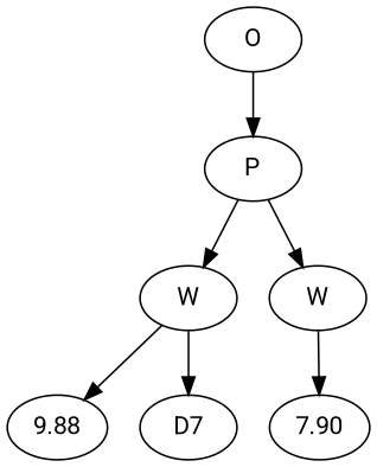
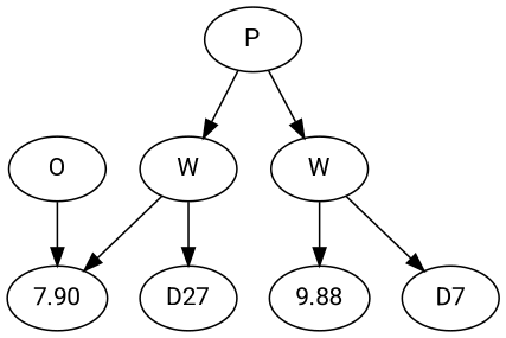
  digraph {
    fontname=Roboto
    node [fontname=Roboto]
    edge [fontname=Roboto]
    n1 [label=O]
    n2 [label=P]
    n3 [label=W]
    n4 [label=W]
    n5 [label=9.88]
    n6 [label=D7]
    n7 [label=7.90]
-   n1 -> n2
+   n8 [label=D27]
+   n1 -> n7
    n2 -> n3
    n2 -> n4
    n3 -> n5
    n3 -> n6
    n4 -> n7
+   n4 -> n8
  }
